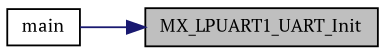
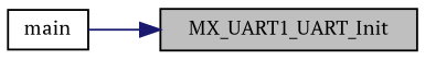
  digraph {
    rankdir=RL
    fontname="PT Serif"
    node [color=black fontname="PT Serif" fontsize=10 shape=record style=filled]
-   n1 [fillcolor=grey75 fontcolor=black height=0.2 label=MX_LPUART1_UART_Init width=0.4]
+   n1 [fillcolor=grey75 fontcolor=black height=0.2 label=MX_UART1_UART_Init width=0.4]
    n2 [fillcolor=white height=0.2 label=main width=0.4]
    n1 -> n2 [color=midnightblue dir=back fontname="PT Serif" fontsize=10 labelfontname=Helvetica labelfontsize=10 style=solid]
  }
